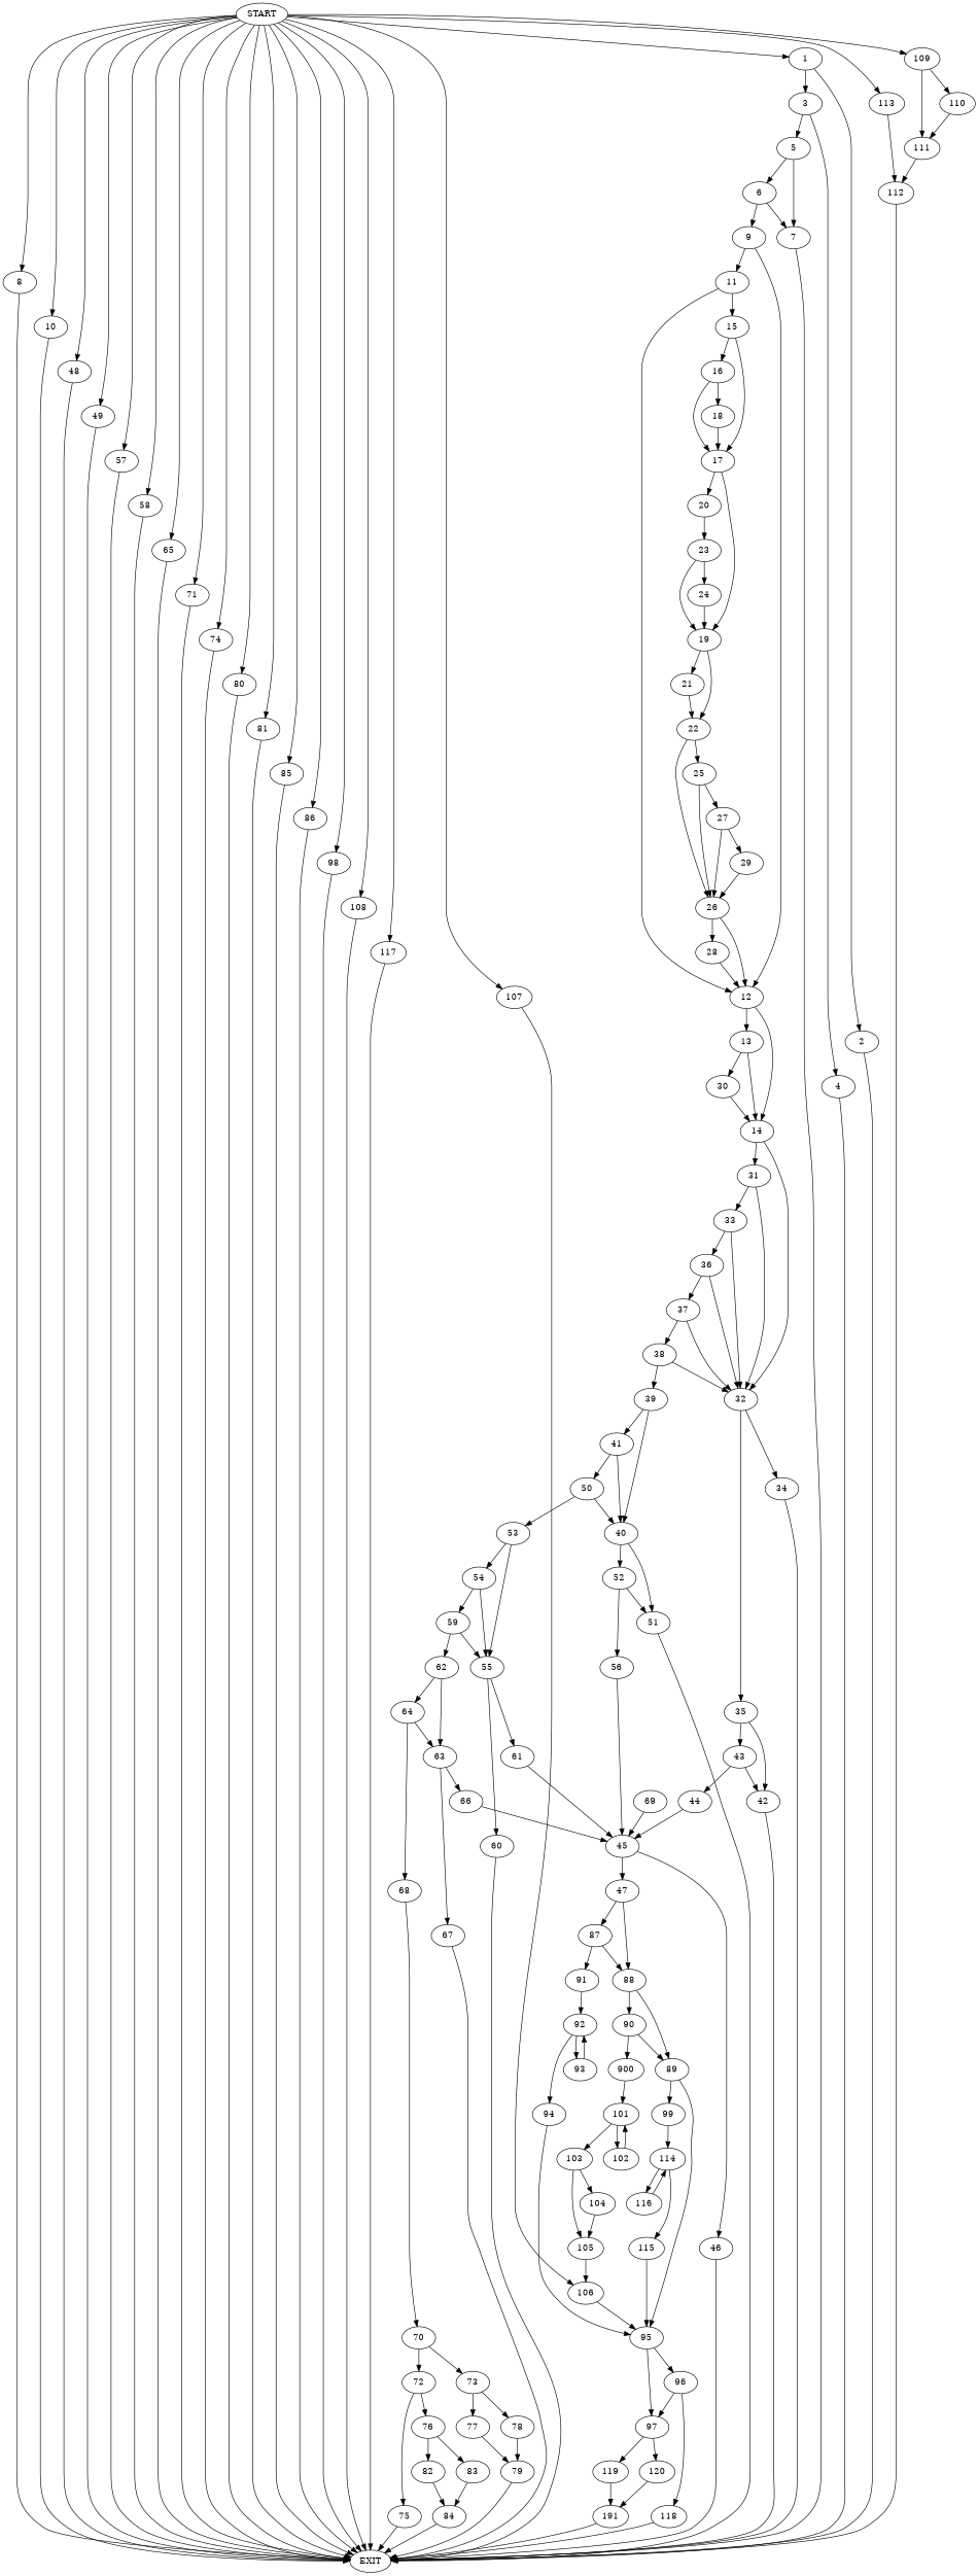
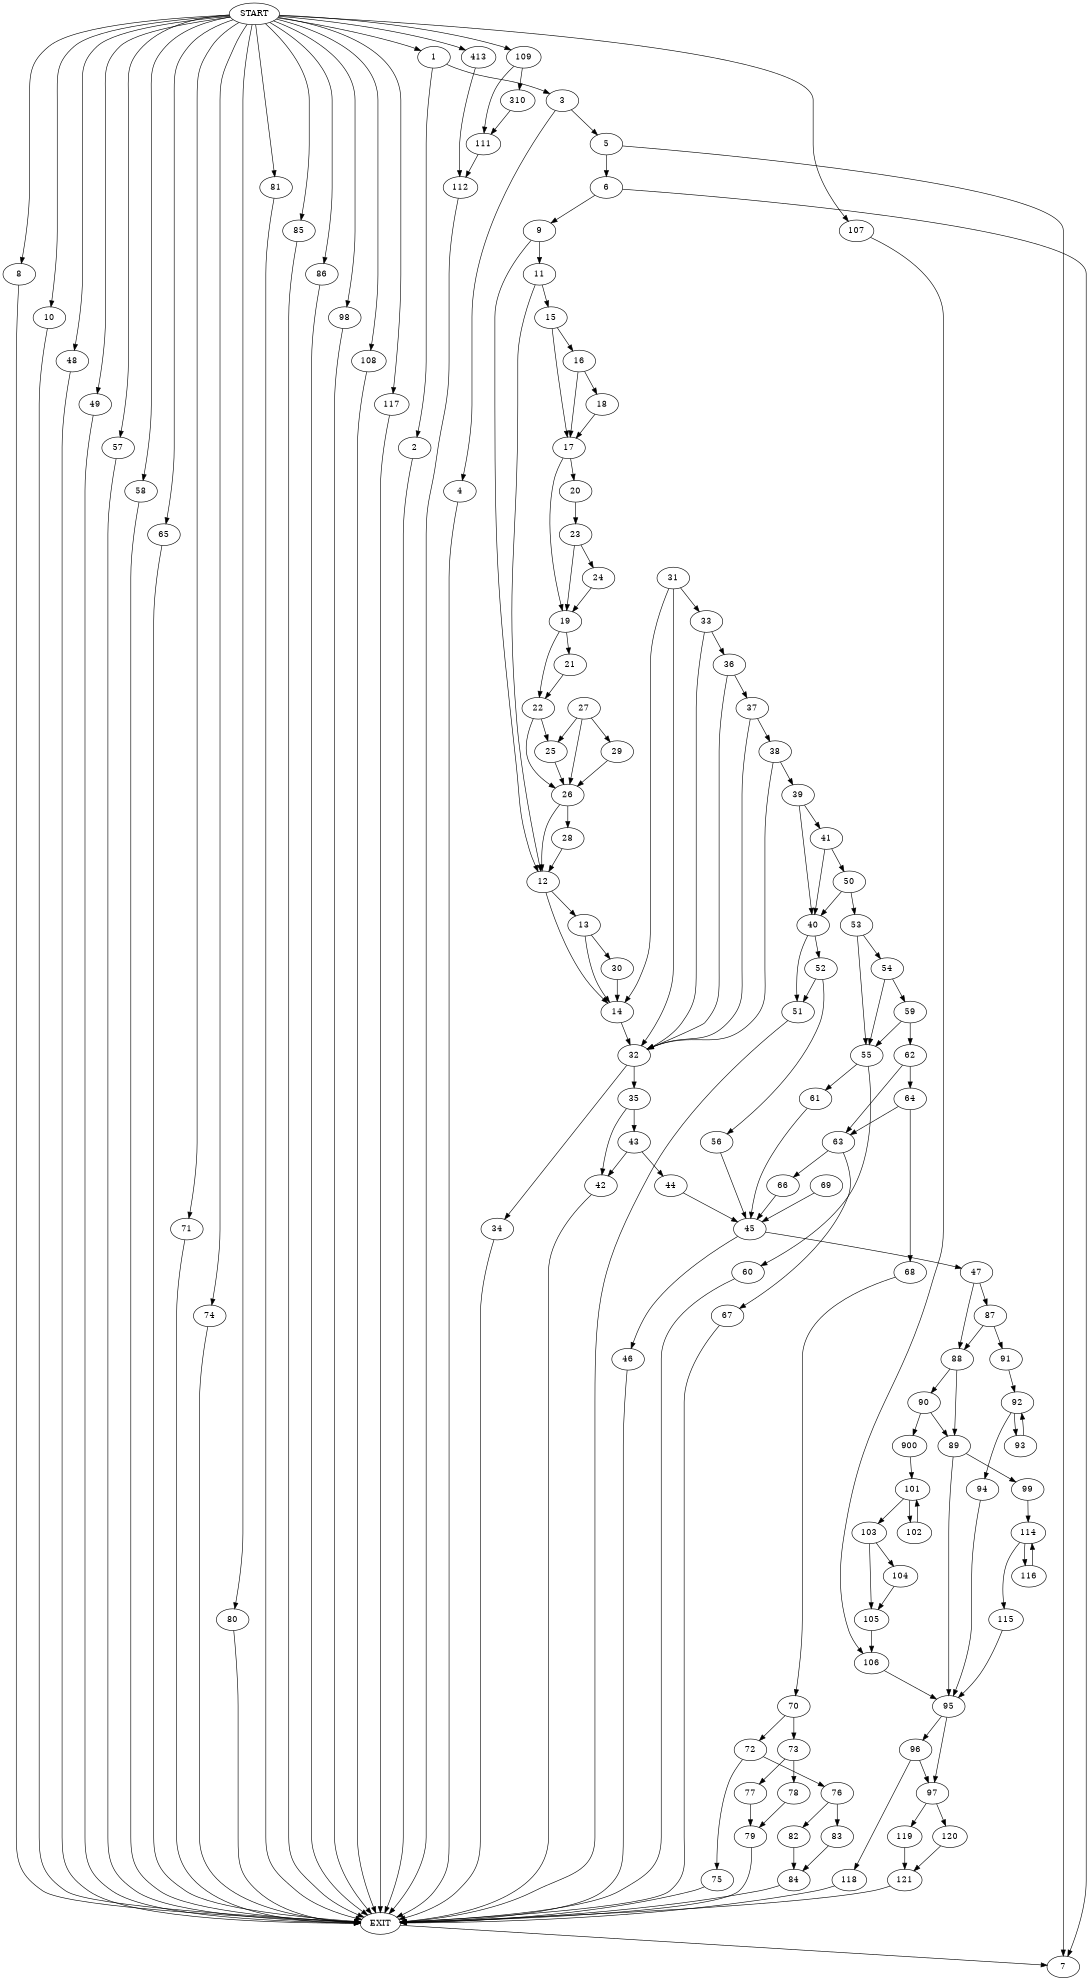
  digraph {
    n1 [label=START]
    1
    8
    10
    48
    49
    57
    58
    65
    71
    74
    80
    81
    85
    86
    98
    107
    108
    109
-   113
+   113 [label=413]
    117
    2
    3
    n24 [label=EXIT]
    106
-   110
+   110 [label=310]
    111
    112
    4
    5
    6
    7
    9
    11
    12
    15
    13
    14
    16
    17
    30
    31
    32
    33
    34
    35
    18
    19
    20
    21
    22
    23
    25
    26
    24
    27
    28
    29
    36
    42
    43
    37
    44
    38
    39
    40
    41
    51
    52
    50
    56
    53
    45
    46
    47
    87
    88
    91
    89
    90
    54
    55
    59
    60
    61
    62
    63
    64
    66
    67
    68
    70
    69
    72
    73
    75
    76
    77
    78
    82
    83
    79
    84
    92
    95
    99
    n107 [label=900]
    96
    97
    114
    101
    93
    94
    118
    119
    120
-   121 [label=191]
+   121
    115
    116
    102
    103
    104
    105
    n1 -> 1
    n1 -> 8
    n1 -> 10
    n1 -> 48
    n1 -> 49
    n1 -> 57
    n1 -> 58
    n1 -> 65
    n1 -> 71
    n1 -> 74
    n1 -> 80
    n1 -> 81
    n1 -> 85
    n1 -> 86
    n1 -> 98
    n1 -> 107
    n1 -> 108
    n1 -> 109
    n1 -> 113
    n1 -> 117
    1 -> 2
    1 -> 3
    8 -> n24
    10 -> n24
    48 -> n24
    49 -> n24
    57 -> n24
    58 -> n24
    65 -> n24
    71 -> n24
    74 -> n24
    80 -> n24
    81 -> n24
    85 -> n24
    86 -> n24
    98 -> n24
    107 -> 106
    108 -> n24
    109 -> 110
    109 -> 111
    113 -> 112
    117 -> n24
    2 -> n24
    3 -> 4
    3 -> 5
    106 -> 95
    110 -> 111
    111 -> 112
    112 -> n24
    4 -> n24
    5 -> 6
    5 -> 7
    6 -> 7
    6 -> 9
-   7 -> n24
+   n24 -> 7
    9 -> 11
    9 -> 12
    11 -> 12
    11 -> 15
    12 -> 13
    12 -> 14
    15 -> 16
    15 -> 17
    13 -> 14
    13 -> 30
-   14 -> 31
+   31 -> 14
    14 -> 32
    16 -> 17
    16 -> 18
    17 -> 19
    17 -> 20
    30 -> 14
    31 -> 32
    31 -> 33
    32 -> 34
    32 -> 35
    33 -> 32
    33 -> 36
    34 -> n24
    35 -> 42
    35 -> 43
    18 -> 17
    19 -> 21
    19 -> 22
    20 -> 23
    21 -> 22
    22 -> 25
    22 -> 26
    23 -> 19
    23 -> 24
    25 -> 26
-   25 -> 27
+   27 -> 25
    26 -> 12
    26 -> 28
    24 -> 19
    27 -> 26
    27 -> 29
    28 -> 12
    29 -> 26
    36 -> 32
    36 -> 37
    42 -> n24
    43 -> 42
    43 -> 44
    37 -> 32
    37 -> 38
    44 -> 45
    38 -> 32
    38 -> 39
    39 -> 40
    39 -> 41
    40 -> 51
    40 -> 52
    41 -> 40
    41 -> 50
    51 -> n24
    52 -> 51
    52 -> 56
    50 -> 40
    50 -> 53
    56 -> 45
    53 -> 54
    53 -> 55
    45 -> 46
    45 -> 47
    46 -> n24
    47 -> 87
    47 -> 88
    87 -> 88
    87 -> 91
    88 -> 89
    88 -> 90
    91 -> 92
    89 -> 95
    89 -> 99
    90 -> 89
    90 -> n107
    54 -> 55
    54 -> 59
    55 -> 60
    55 -> 61
    59 -> 55
    59 -> 62
    60 -> n24
    61 -> 45
    62 -> 63
    62 -> 64
    63 -> 66
    63 -> 67
    64 -> 63
    64 -> 68
    66 -> 45
    67 -> n24
    68 -> 70
    70 -> 72
    70 -> 73
    69 -> 45
    72 -> 75
    72 -> 76
    73 -> 77
    73 -> 78
    75 -> n24
    76 -> 82
    76 -> 83
    77 -> 79
    78 -> 79
    82 -> 84
    83 -> 84
    79 -> n24
    84 -> n24
    92 -> 93
    92 -> 94
    95 -> 96
    95 -> 97
    99 -> 114
    n107 -> 101
    96 -> 97
    96 -> 118
    97 -> 119
    97 -> 120
    114 -> 115
    114 -> 116
    101 -> 102
    101 -> 103
    93 -> 92
    94 -> 95
    118 -> n24
    119 -> 121
    120 -> 121
    121 -> n24
    115 -> 95
    116 -> 114
    102 -> 101
    103 -> 104
    103 -> 105
    104 -> 105
    105 -> 106
  }
